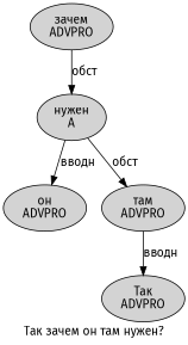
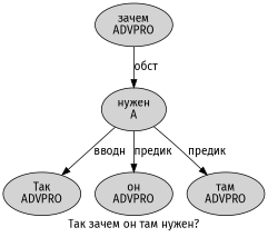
  digraph {
    fontname="Fira Sans"
    label="Так зачем он там нужен?"
    node [fillcolor=lightgray fontname="Fira Sans" penwidth=1 shape=ellipse style=filled]
    edge [fontname="Fira Sans"]
    n1 [label="Так\nADVPRO"]
    n2 [label="зачем\nADVPRO"]
    n3 [label="нужен\nA"]
    n4 [label="он\nADVPRO"]
    n5 [label="там\nADVPRO"]
    n2 -> n3 [label="обст"]
-   n5 -> n1 [label="вводн"]
-   n3 -> n4 [label="вводн"]
-   n3 -> n5 [label="обст"]
+   n3 -> n1 [label="вводн"]
+   n3 -> n4 [label="предик"]
+   n3 -> n5 [label="предик"]
  }
